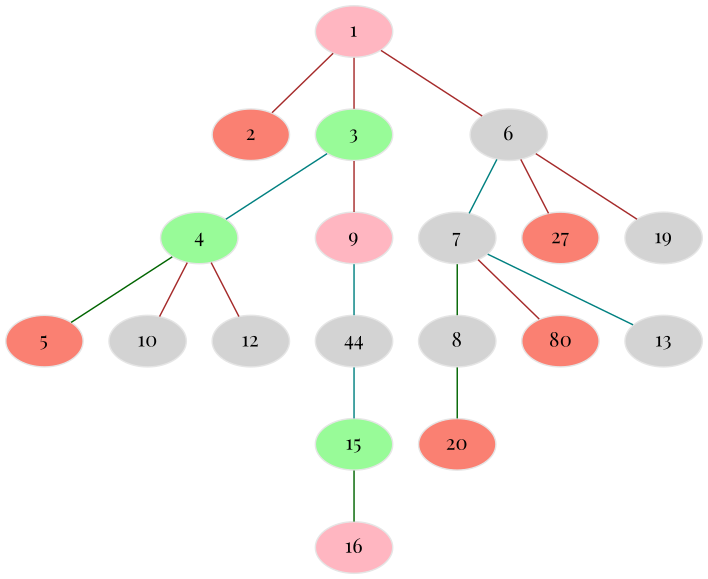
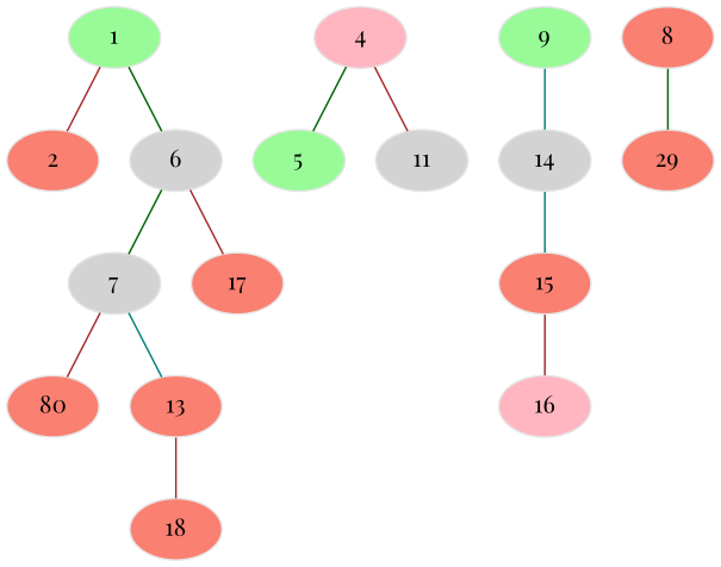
  graph {
    fontname="Playfair Display"
    node [color=gray90 fillcolor=lightgrey fontname="Playfair Display" style=filled]
    edge [color=brown fontname="Playfair Display"]
-   1 [fillcolor=lightpink]
+   1 [fillcolor=palegreen]
    2 [fillcolor=salmon]
-   3 [fillcolor=palegreen]
    6
-   4 [fillcolor=palegreen]
-   9 [fillcolor=lightpink]
+   4 [fillcolor=lightpink]
+   9 [fillcolor=palegreen]
    7
-   17 [fillcolor=salmon label=27]
-   19
-   5 [fillcolor=salmon]
-   11 [label=10]
-   12
-   14 [label=44]
-   8
+   17 [fillcolor=salmon]
+   5 [fillcolor=palegreen]
+   11
+   14
+   8 [fillcolor=salmon]
    n15 [fillcolor=salmon label=80]
-   13
-   20 [fillcolor=salmon]
-   15 [fillcolor=palegreen]
+   13 [fillcolor=salmon]
+   20 [fillcolor=salmon label=29]
+   18 [fillcolor=salmon]
+   15 [fillcolor=salmon]
    16 [fillcolor=lightpink]
    1 -- 2
-   1 -- 3
-   1 -- 6
-   3 -- 4 [color=teal]
-   3 -- 9
-   6 -- 7 [color=teal]
+   1 -- 6 [color=darkgreen]
+   6 -- 7 [color=darkgreen]
    6 -- 17
-   6 -- 19
    4 -- 5 [color=darkgreen]
    4 -- 11
-   4 -- 12
    9 -- 14 [color=teal]
-   7 -- 8 [color=darkgreen]
    7 -- n15
    7 -- 13 [color=teal]
    14 -- 15 [color=teal]
    8 -- 20 [color=darkgreen]
-   15 -- 16 [color=darkgreen]
+   13 -- 18
+   15 -- 16
  }
